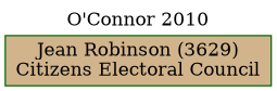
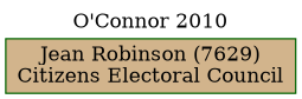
  digraph {
    label="O'Connor 2010"
    labelloc=t
    mclimit=10
    rankdir=LR
-   n1 [label="Jean Robinson (3629)\nCitizens Electoral Council" shape=box style=filled fillcolor=tan color=darkgreen]
+   n1 [label="Jean Robinson (7629)\nCitizens Electoral Council" shape=box style=filled fillcolor=tan color=darkgreen]
  }
